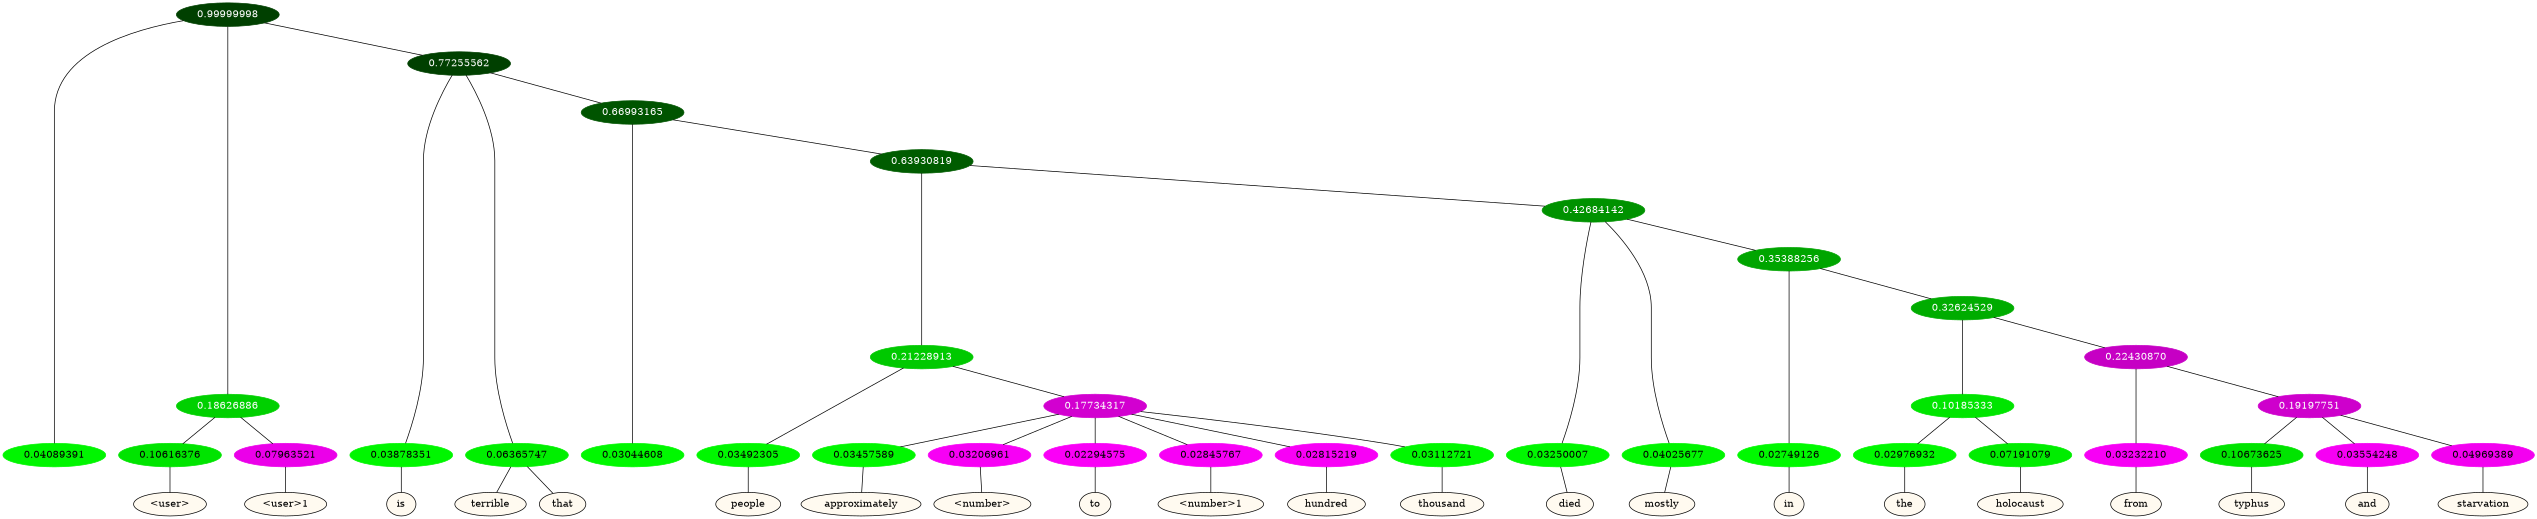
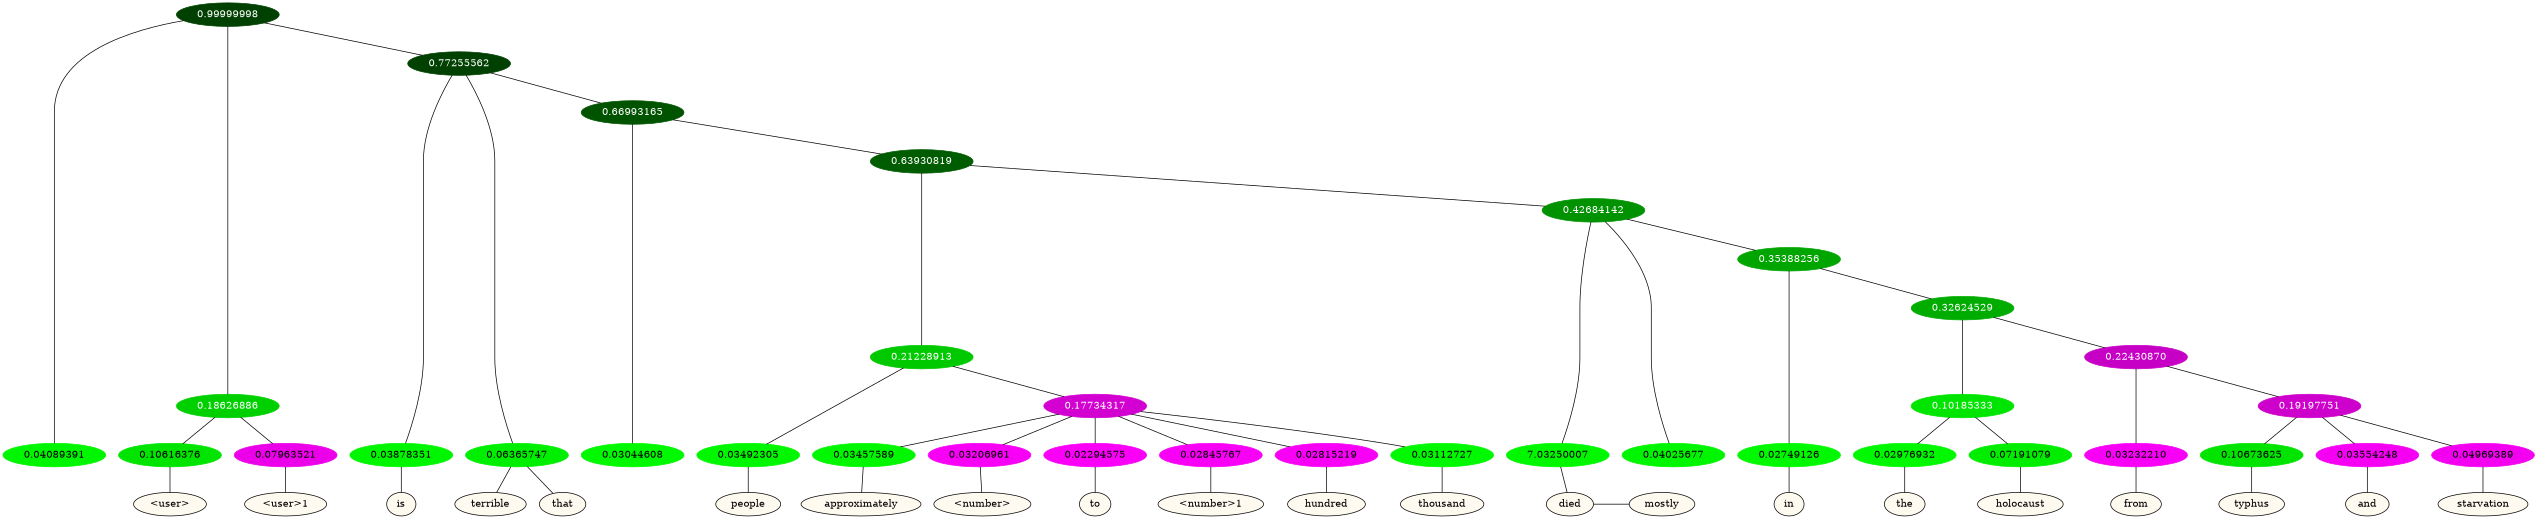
  graph {
    node [color=black format=png nodesep=0.001 ordering=out overlap_scaling=0.01 ranksep=0.001 style=filled fontcolor=black]
    n1 [fillcolor=floralwhite height=0.15 label="\<user\>" style="filled,solid" width=0.15 fontcolor=""]
    n2 [fillcolor=floralwhite height=0.15 label="\<user\>1" style="filled,solid" width=0.15 fontcolor=""]
    n3 [fillcolor=floralwhite height=0.15 label=is style="filled,solid" width=0.15 fontcolor=""]
    n4 [fillcolor=floralwhite height=0.15 label=terrible style="filled,solid" width=0.15 fontcolor=""]
    n5 [fillcolor=floralwhite height=0.15 label=that style="filled,solid" width=0.15 fontcolor=""]
    n6 [fillcolor=floralwhite height=0.15 label=approximately style="filled,solid" width=0.15 fontcolor=""]
    n7 [fillcolor=floralwhite height=0.15 label="\<number\>" style="filled,solid" width=0.15 fontcolor=""]
    n8 [fillcolor=floralwhite height=0.15 label=to style="filled,solid" width=0.15 fontcolor=""]
    n9 [fillcolor=floralwhite height=0.15 label="\<number\>1" style="filled,solid" width=0.15 fontcolor=""]
    n10 [fillcolor=floralwhite height=0.15 label=hundred style="filled,solid" width=0.15 fontcolor=""]
    n11 [fillcolor=floralwhite height=0.15 label=thousand style="filled,solid" width=0.15 fontcolor=""]
    n12 [fillcolor=floralwhite height=0.15 label=people style="filled,solid" width=0.15 fontcolor=""]
    n13 [fillcolor=floralwhite height=0.15 label=died style="filled,solid" width=0.15 fontcolor=""]
    n14 [fillcolor=floralwhite height=0.15 label=in style="filled,solid" width=0.15 fontcolor=""]
    n15 [fillcolor=floralwhite height=0.15 label=the style="filled,solid" width=0.15 fontcolor=""]
    n16 [fillcolor=floralwhite height=0.15 label=holocaust style="filled,solid" width=0.15 fontcolor=""]
    n17 [fillcolor=floralwhite height=0.15 label=from style="filled,solid" width=0.15 fontcolor=""]
    n18 [fillcolor=floralwhite height=0.15 label=typhus style="filled,solid" width=0.15 fontcolor=""]
    n19 [fillcolor=floralwhite height=0.15 label=and style="filled,solid" width=0.15 fontcolor=""]
    n20 [fillcolor=floralwhite height=0.15 label=starvation style="filled,solid" width=0.15 fontcolor=""]
    n21 [fillcolor=floralwhite height=0.15 label=mostly style="filled,solid" width=0.15 fontcolor=""]
    n22 [color="0.334 1.000 0.894" height=0.15 label=0.10616376 width=0.15]
    n23 [color="0.835 1.000 0.920" height=0.15 label=0.07963521 width=0.15]
    n24 [color="0.334 1.000 0.959" height=0.15 label=0.04089391 width=0.15]
    n25 [color="0.334 1.000 0.961" height=0.15 label=0.03878351 width=0.15]
    n26 [color="0.334 1.000 0.936" height=0.15 label=0.06365747 width=0.15]
    n27 [color="0.334 1.000 0.970" height=0.15 label=0.03044608 width=0.15]
    n28 [color="0.334 1.000 0.965" height=0.15 label=0.03457589 width=0.15]
    n29 [color="0.835 1.000 0.968" height=0.15 label=0.03206961 width=0.15]
    n30 [color="0.835 1.000 0.977" height=0.15 label=0.02294575 width=0.15]
    n31 [color="0.835 1.000 0.972" height=0.15 label=0.02845767 width=0.15]
    n32 [color="0.835 1.000 0.972" height=0.15 label=0.02815219 width=0.15]
-   n33 [color="0.334 1.000 0.969" height=0.15 label=0.03112721 width=0.15]
+   n33 [color="0.334 1.000 0.969" height=0.15 label=0.03112727 width=0.15]
    n34 [color="0.334 1.000 0.965" height=0.15 label=0.03492305 width=0.15]
-   n35 [color="0.334 1.000 0.967" height=0.15 label=0.03250007 width=0.15]
+   n35 [color="0.334 1.000 0.967" height=0.15 label=7.03250007 width=0.15]
    n36 [color="0.334 1.000 0.973" height=0.15 label=0.02749126 width=0.15]
    n37 [color="0.334 1.000 0.970" height=0.15 label=0.02976932 width=0.15]
    n38 [color="0.334 1.000 0.928" height=0.15 label=0.07191079 width=0.15]
    n39 [color="0.835 1.000 0.968" height=0.15 label=0.03232210 width=0.15]
    n40 [color="0.334 1.000 0.893" height=0.15 label=0.10673625 width=0.15]
    n41 [color="0.835 1.000 0.964" height=0.15 label=0.03554248 width=0.15]
    n42 [color="0.835 1.000 0.950" height=0.15 label=0.04969389 width=0.15]
    n43 [color="0.334 1.000 0.960" height=0.15 label=0.04025677 width=0.15]
    n44 [color="0.334 1.000 0.250" fontcolor=grey99 height=0.15 label=0.99999998 width=0.15]
    n45 [color="0.334 1.000 0.814" fontcolor=grey99 height=0.15 label=0.18626886 width=0.15]
    n46 [color="0.334 1.000 0.250" fontcolor=grey99 height=0.15 label=0.77255562 width=0.15]
    n47 [color="0.334 1.000 0.330" fontcolor=grey99 height=0.15 label=0.66993165 width=0.15]
    n48 [color="0.334 1.000 0.361" fontcolor=grey99 height=0.15 label=0.63930819 width=0.15]
    n49 [color="0.334 1.000 0.788" fontcolor=grey99 height=0.15 label=0.21228913 width=0.15]
    n50 [color="0.334 1.000 0.573" fontcolor=grey99 height=0.15 label=0.42684142 width=0.15]
    n51 [color="0.835 1.000 0.823" fontcolor=grey99 height=0.15 label=0.17734317 width=0.15]
    n52 [color="0.334 1.000 0.646" fontcolor=grey99 height=0.15 label=0.35388256 width=0.15]
    n53 [color="0.334 1.000 0.674" fontcolor=grey99 height=0.15 label=0.32624529 width=0.15]
    n54 [color="0.334 1.000 0.898" fontcolor=grey99 height=0.15 label=0.10185333 width=0.15]
    n55 [color="0.835 1.000 0.776" fontcolor=grey99 height=0.15 label=0.22430870 width=0.15]
    n56 [color="0.835 1.000 0.808" fontcolor=grey99 height=0.15 label=0.19197751 width=0.15]
    subgraph sub_1 {
      rank=same
      n1
      n2
      n3
      n4
      n5
      n6
      n7
      n8
      n9
      n10
      n11
      n12
      n13
      n14
      n15
      n16
      n17
      n18
      n19
      n20
      n21
    }
    subgraph sub_2 {
      rank=same
      n22
      n23
      n24
      n25
      n26
      n27
      n28
      n29
      n30
      n31
      n32
      n33
      n34
      n35
      n36
      n37
      n38
      n39
      n40
      n41
      n42
      n43
    }
    n22 -- n1
    n23 -- n2
    n25 -- n3
    n26 -- n4
    n26 -- n5
    n28 -- n6
    n29 -- n7
    n30 -- n8
    n31 -- n9
    n32 -- n10
    n33 -- n11
    n34 -- n12
    n35 -- n13
    n36 -- n14
    n37 -- n15
    n38 -- n16
    n39 -- n17
    n40 -- n18
    n41 -- n19
    n42 -- n20
-   n43 -- n21
+   n13 -- n21
    n44 -- n24
    n44 -- n45
    n44 -- n46
    n45 -- n22
    n45 -- n23
    n46 -- n25
    n46 -- n26
    n46 -- n47
    n47 -- n27
    n47 -- n48
    n48 -- n49
    n48 -- n50
    n49 -- n34
    n49 -- n51
    n50 -- n35
    n50 -- n43
    n50 -- n52
    n51 -- n28
    n51 -- n29
    n51 -- n30
    n51 -- n31
    n51 -- n32
    n51 -- n33
    n52 -- n36
    n52 -- n53
    n53 -- n54
    n53 -- n55
    n54 -- n37
    n54 -- n38
    n55 -- n39
    n55 -- n56
    n56 -- n40
    n56 -- n41
    n56 -- n42
  }
